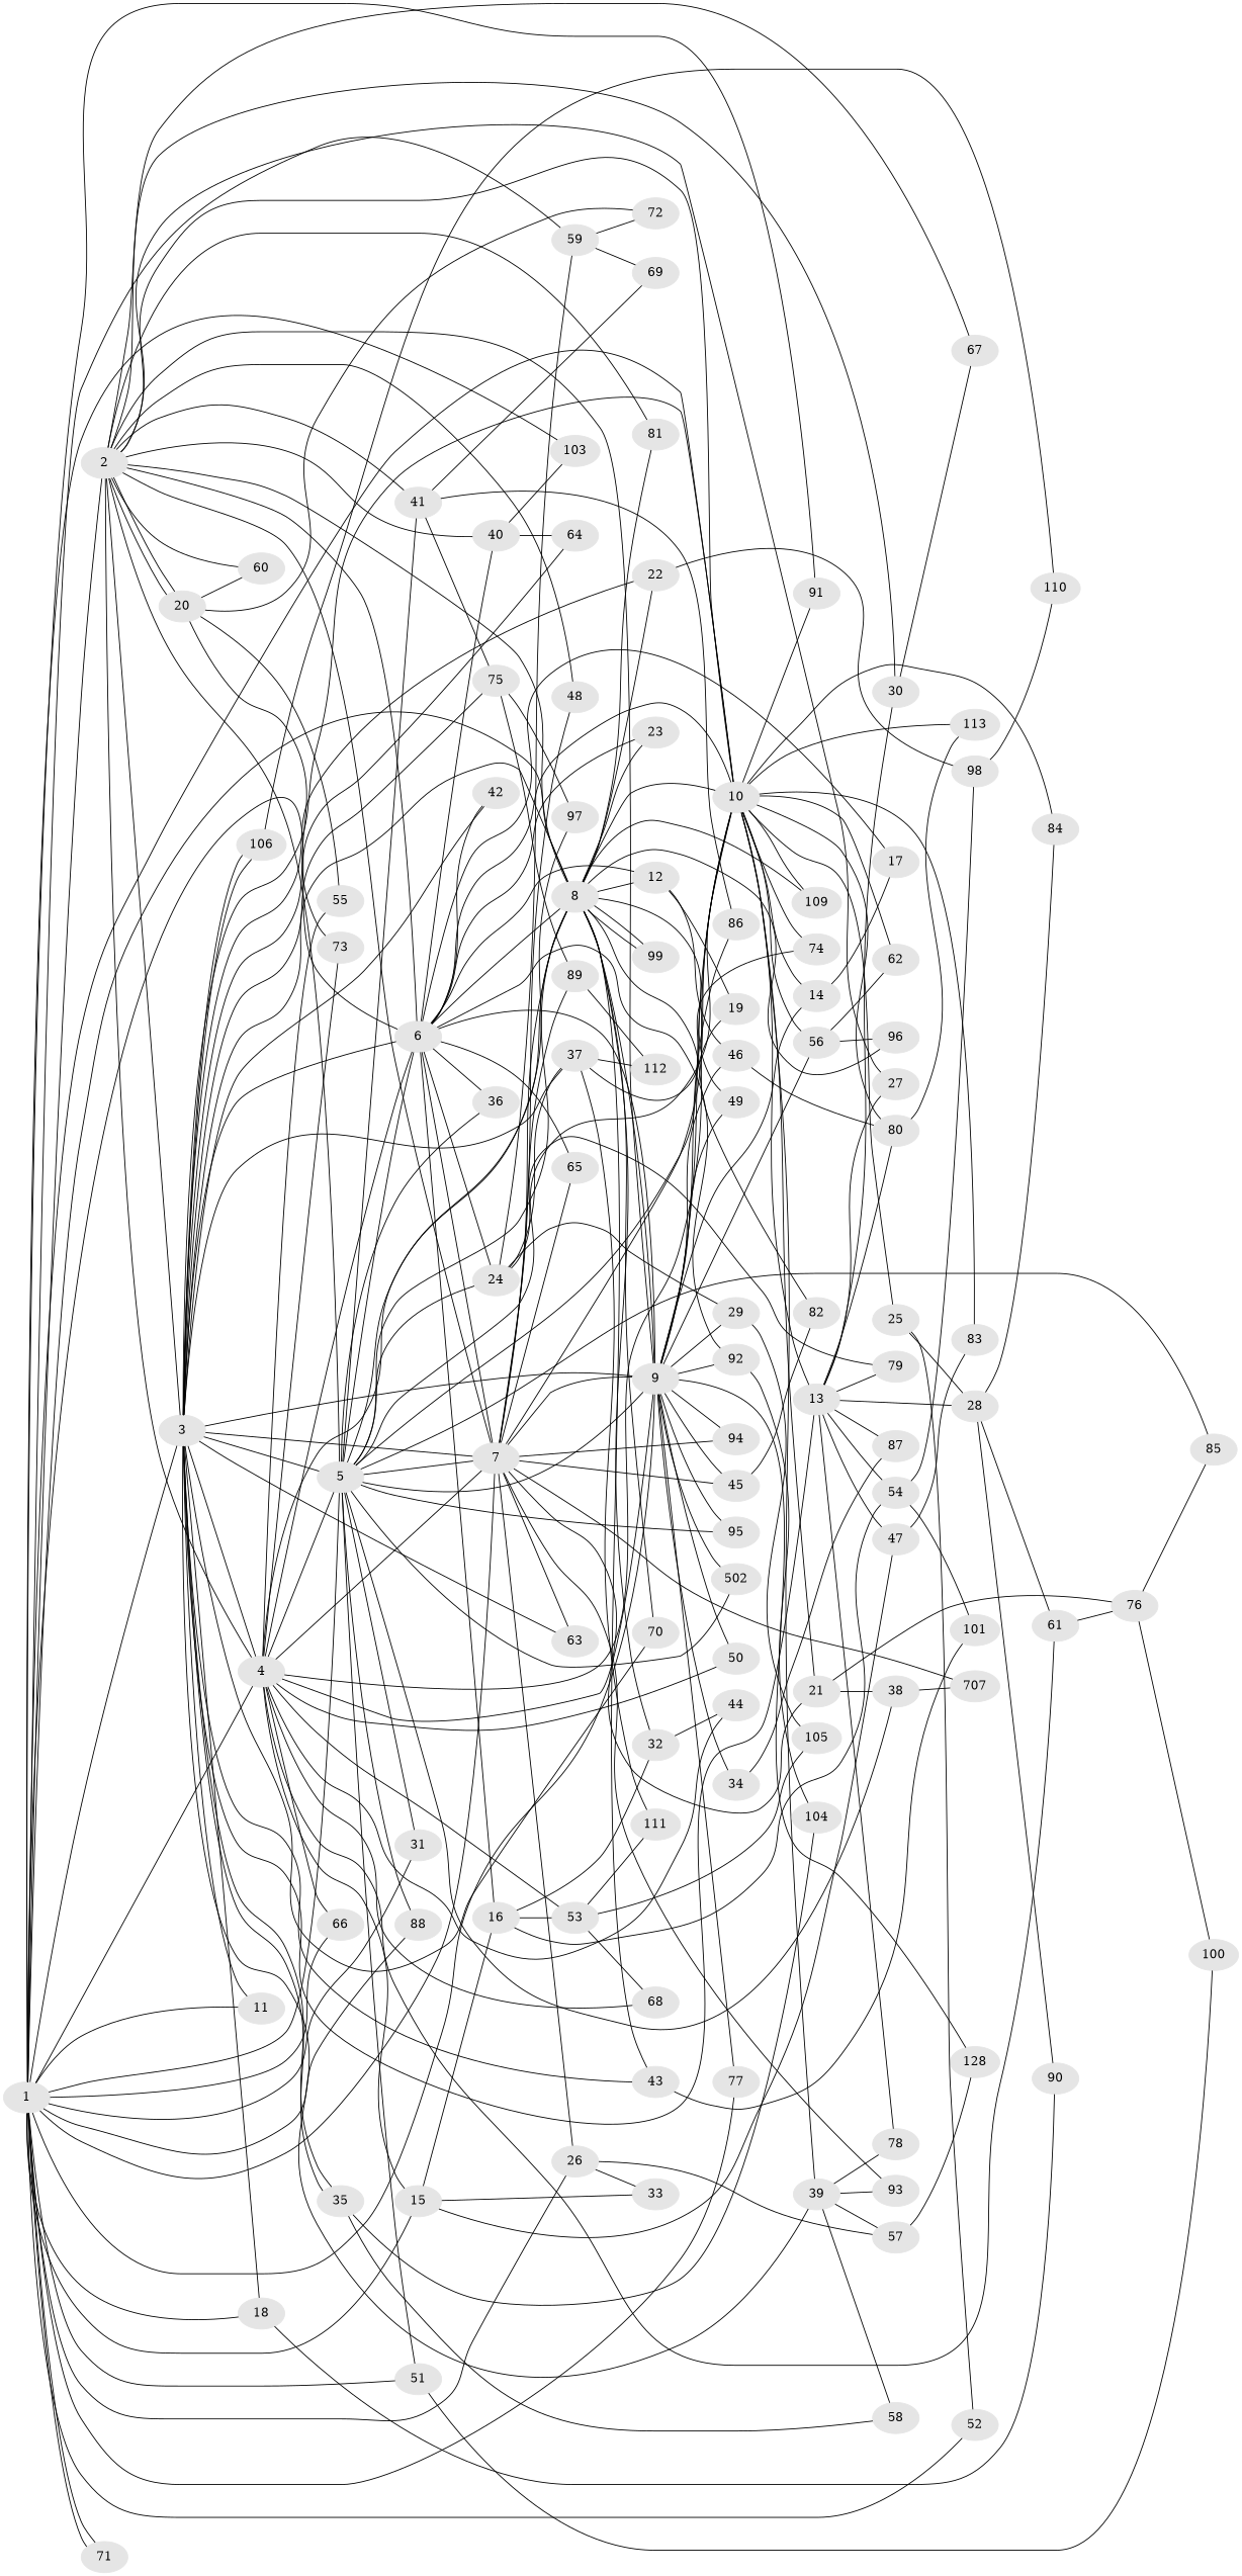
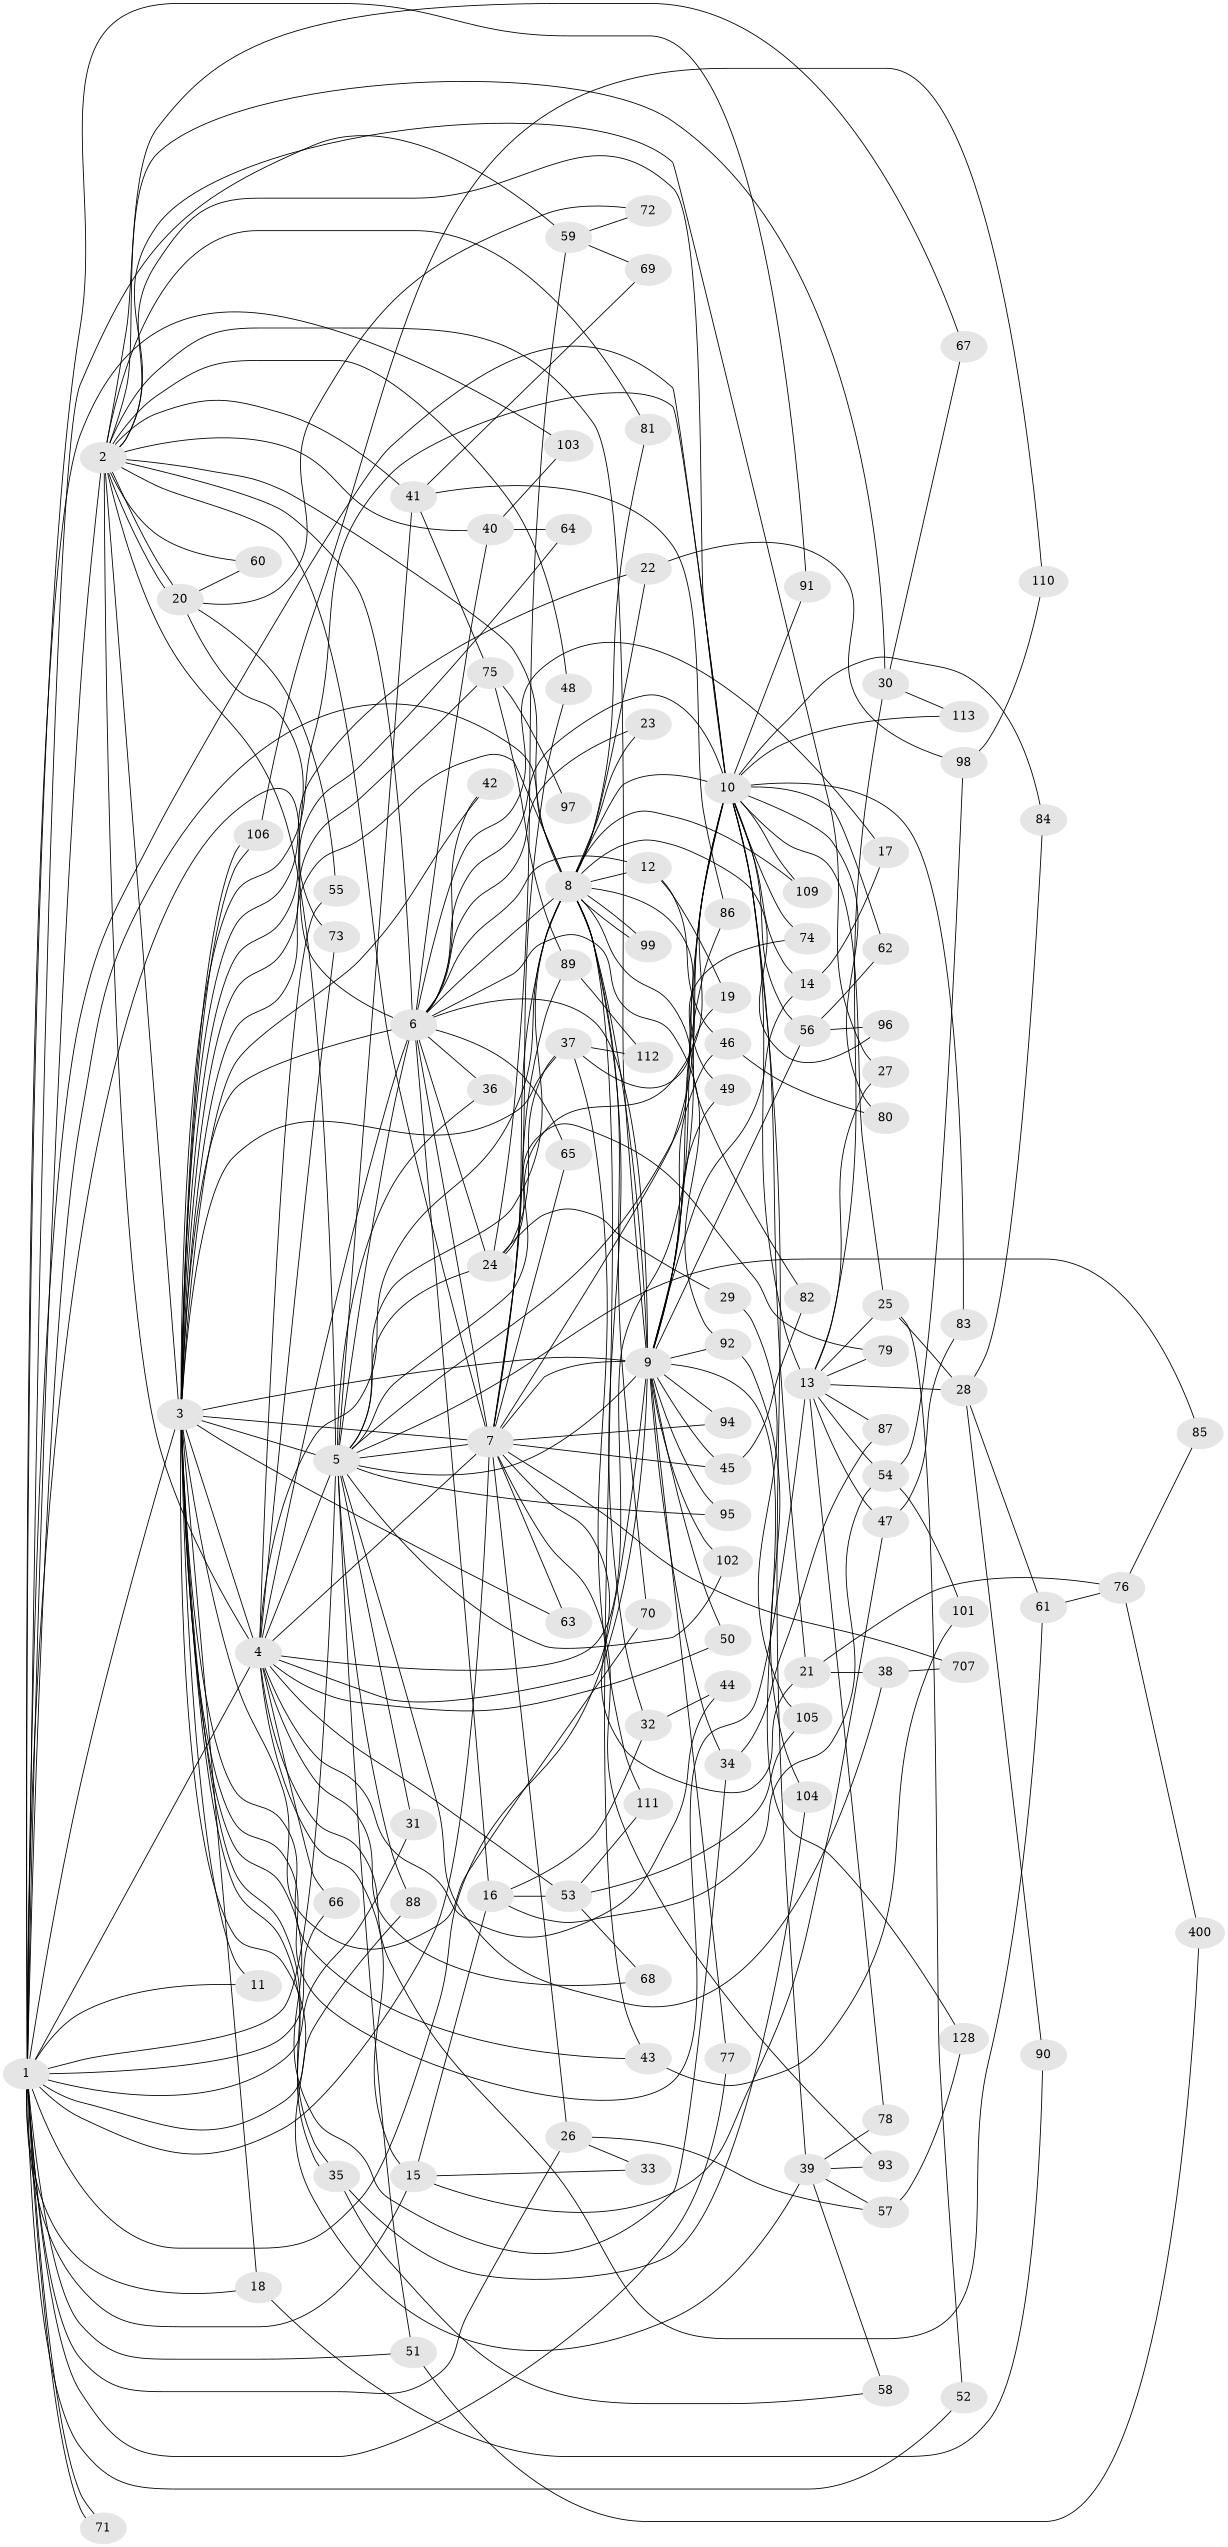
  graph {
    rankdir=LR
    node [color=gray90 style=filled]
    1
    2
    3
    4
    5
    6
    7
    8
    9
    10
    11
    15
    18
    26
    31
    51
    52
    59
    66
    71
    77
    88
    91
    103
    20
    27
    30
    40
    41
    48
    60
    67
    81
    13
    22
    34
    35
    37
    39
    42
    43
    63
    64
    70
    75
    106
    44
    50
    53
    55
    61
    68
    73
    19
    24
    36
    38
    85
    95
    97
-   102 [label=502]
+   102
    12
    16
    17
    23
    65
    92
    21
    45
    89
    93
    94
    n73 [label=707]
    32
    49
    82
    96
    99
    109
    14
    29
    46
    56
    86
    n85 [label=128]
    25
    62
    74
    80
    83
    84
    113
    47
    33
    90
    57
-   100
+   100 [label=400]
    72
    69
    28
    54
    78
    79
    87
    98
    58
    104
    111
    112
    101
    110
    105
    76
    1 -- 2
    1 -- 3
    1 -- 4
    1 -- 5
    1 -- 6
    1 -- 7
    1 -- 8
    1 -- 9
    1 -- 10
    1 -- 11
    1 -- 15
    1 -- 18
    1 -- 26
    1 -- 31
    1 -- 51
    1 -- 52
    1 -- 59
    1 -- 66
    1 -- 71
    1 -- 71
    1 -- 77
    1 -- 88
    1 -- 91
    1 -- 103
    2 -- 3
    2 -- 4
    2 -- 5
    2 -- 6
    2 -- 7
    2 -- 8
    2 -- 9
    2 -- 10
    2 -- 20
    2 -- 20
    2 -- 27
    2 -- 30
    2 -- 40
    2 -- 41
    2 -- 48
    2 -- 60
    2 -- 67
    2 -- 81
    3 -- 4
    3 -- 5
    3 -- 6
    3 -- 7
    3 -- 8
    3 -- 9
    3 -- 10
    3 -- 11
    3 -- 18
    3 -- 13
    3 -- 22
+   3 -- 34
    3 -- 35
    3 -- 35
    3 -- 37
    3 -- 39
    3 -- 42
    3 -- 43
    3 -- 63
    3 -- 64
    3 -- 70
    3 -- 75
    3 -- 106
    3 -- 106
    4 -- 5
    4 -- 6
    4 -- 7
    4 -- 8
    4 -- 9
    4 -- 10
    4 -- 15
    4 -- 66
    4 -- 44
    4 -- 50
    4 -- 53
    4 -- 55
    4 -- 61
    4 -- 68
    4 -- 73
    5 -- 6
    5 -- 7
    5 -- 8
    5 -- 9
    5 -- 10
    5 -- 31
    5 -- 51
    5 -- 88
    5 -- 41
    5 -- 19
    5 -- 24
    5 -- 36
    5 -- 38
    5 -- 85
    5 -- 95
-   5 -- 97
    5 -- 102
    6 -- 7
    6 -- 8
    6 -- 9
    6 -- 10
    6 -- 40
    6 -- 42
    6 -- 24
    6 -- 36
    6 -- 12
    6 -- 16
    6 -- 17
    6 -- 23
    6 -- 65
    6 -- 92
    7 -- 8
    7 -- 9
    7 -- 10
    7 -- 26
    7 -- 48
    7 -- 63
    7 -- 65
    7 -- 21
    7 -- 45
    7 -- 89
    7 -- 93
    7 -- 94
    7 -- n73
    8 -- 9
    8 -- 10
    8 -- 81
    8 -- 22
    8 -- 43
    8 -- 70
    8 -- 12
    8 -- 23
    8 -- 32
    8 -- 49
    8 -- 82
    8 -- 96
    8 -- 99
    8 -- 99
    8 -- 109
    9 -- 10
    9 -- 77
    9 -- 34
    9 -- 50
    9 -- 95
    9 -- 102
    9 -- 92
    9 -- 45
    9 -- 94
    9 -- 49
    9 -- 14
-   9 -- 29
    9 -- 46
    9 -- 56
    9 -- 86
    9 -- n85
    10 -- 91
    10 -- 13
    10 -- 39
    10 -- 21
    10 -- 109
    10 -- 14
    10 -- 56
    10 -- 25
    10 -- 62
    10 -- 74
    10 -- 80
    10 -- 83
    10 -- 84
    10 -- 113
    15 -- 16
    15 -- 47
    15 -- 33
    18 -- 90
    26 -- 33
    26 -- 57
    51 -- 100
    59 -- 72
    59 -- 69
    20 -- 60
    20 -- 55
    20 -- 73
    20 -- 72
    30 -- 67
-   80 -- 113
+   30 -- 113
    40 -- 103
    40 -- 64
    41 -- 75
    41 -- 86
    41 -- 69
    13 -- 27
    13 -- 30
-   13 -- 80
+   13 -- 25
    13 -- 47
    13 -- 28
    13 -- 54
    13 -- 78
    13 -- 79
    13 -- 87
    22 -- 98
    34 -- 87
    35 -- 58
    35 -- 104
    37 -- 74
    37 -- 111
    37 -- 112
    39 -- 93
    39 -- 57
    39 -- 78
    39 -- 58
    43 -- 101
    75 -- 97
    75 -- 89
    106 -- 110
    53 -- 68
    53 -- 111
    53 -- 105
    61 -- 76
    24 -- 59
    24 -- 37
    24 -- 29
    24 -- 79
    38 -- n73
    12 -- 19
    12 -- 46
    16 -- 53
    16 -- 32
    16 -- 54
    92 -- 104
    21 -- 38
    21 -- 76
    45 -- 82
    89 -- 112
    32 -- 44
    14 -- 17
    29 -- 105
    46 -- 80
    56 -- 96
    56 -- 62
    25 -- 52
    25 -- 28
    47 -- 83
    57 -- n85
    28 -- 61
    28 -- 84
    28 -- 90
    54 -- 98
    54 -- 101
    98 -- 110
    76 -- 85
    76 -- 100
  }
